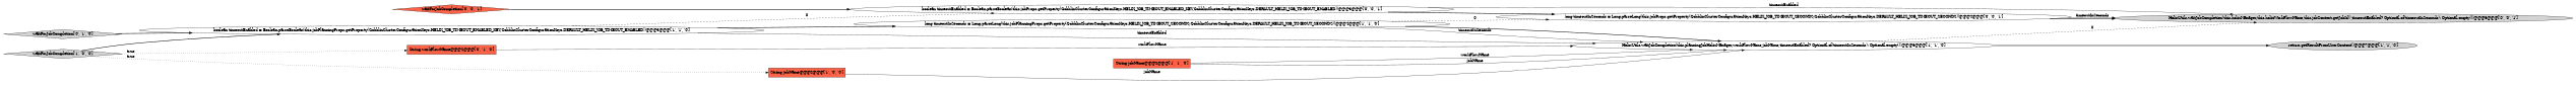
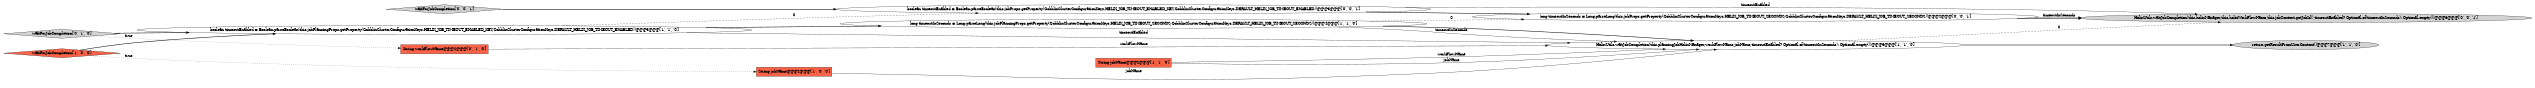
  digraph {
    rankdir=LR
    node [fillcolor=white shape=ellipse style=filled]
    edge [style=solid]
    n1 [fillcolor=tomato label="String jobName@@@2@@@['1', '1', '0']" shape=box]
    n2 [label="HelixUtils.waitJobCompletion(this.planningJobHelixManager,workFlowName,jobName,timeoutEnabled? Optional.of(timeoutInSeconds): Optional.empty())@@@6@@@['1', '1', '0']"]
    n3 [fillcolor=lightgray label="HelixUtils.waitJobCompletion(this.helixManager,this.helixWorkFlowName,this.jobContext.getJobId(),timeoutEnabled? Optional.of(timeoutInSeconds): Optional.empty())@@@6@@@['0', '0', '1']"]
    n4 [fillcolor=lightgray label="return getResultFromUserContent()@@@7@@@['1', '1', '0']"]
-   n5 [fillcolor=lightgray label="waitForJobCompletion['1', '0', '0']" shape=diamond]
+   n5 [fillcolor=tomato label="waitForJobCompletion['1', '0', '0']" shape=diamond]
    n6 [fillcolor=tomato label="String jobName@@@2@@@['1', '0', '0']" shape=box]
    n7 [label="boolean timeoutEnabled = Boolean.parseBoolean(this.jobPlanningProps.getProperty(GobblinClusterConfigurationKeys.HELIX_JOB_TIMEOUT_ENABLED_KEY,GobblinClusterConfigurationKeys.DEFAULT_HELIX_JOB_TIMEOUT_ENABLED))@@@3@@@['1', '1', '0']"]
    n8 [label="boolean timeoutEnabled = Boolean.parseBoolean(this.jobProps.getProperty(GobblinClusterConfigurationKeys.HELIX_JOB_TIMEOUT_ENABLED_KEY,GobblinClusterConfigurationKeys.DEFAULT_HELIX_JOB_TIMEOUT_ENABLED))@@@3@@@['0', '0', '1']"]
    n9 [label="long timeoutInSeconds = Long.parseLong(this.jobPlanningProps.getProperty(GobblinClusterConfigurationKeys.HELIX_JOB_TIMEOUT_SECONDS,GobblinClusterConfigurationKeys.DEFAULT_HELIX_JOB_TIMEOUT_SECONDS))@@@4@@@['1', '1', '0']"]
    n10 [label="long timeoutInSeconds = Long.parseLong(this.jobProps.getProperty(GobblinClusterConfigurationKeys.HELIX_JOB_TIMEOUT_SECONDS,GobblinClusterConfigurationKeys.DEFAULT_HELIX_JOB_TIMEOUT_SECONDS))@@@4@@@['0', '0', '1']"]
-   n11 [fillcolor=tomato label="waitForJobCompletion['0', '0', '1']" shape=diamond]
+   n11 [fillcolor=lightgray label="waitForJobCompletion['0', '0', '1']" shape=diamond]
    n12 [fillcolor=tomato label="String workFlowName@@@2@@@['0', '1', '0']" shape=box]
    n13 [fillcolor=lightgray label="waitForJobCompletion['0', '1', '0']" shape=diamond]
    n1 -> n2 [label=workFlowName]
    n1 -> n2 [label=jobName]
    n2 -> n3 [label=0 style=dashed]
    n2 -> n4 [style=bold]
    n5 -> n6 [label=true style=dotted]
    n5 -> n7 [style=bold]
    n6 -> n2 [label=jobName]
    n7 -> n2 [label=timeoutEnabled]
    n7 -> n8 [label=0 style=dashed]
    n7 -> n9 [style=bold]
    n8 -> n3 [label=timeoutEnabled]
    n8 -> n10 [style=bold]
    n9 -> n2 [label=timeoutInSeconds]
    n9 -> n2 [style=bold]
    n9 -> n10 [label=0 style=dashed]
    n10 -> n3 [label=timeoutInSeconds]
    n10 -> n3 [style=bold]
    n11 -> n8 [style=bold]
    n12 -> n2 [label=workFlowName]
    n13 -> n7 [style=bold]
-   n5 -> n12 [label=true style=dotted]
+   n13 -> n12 [label=true style=dotted]
  }
